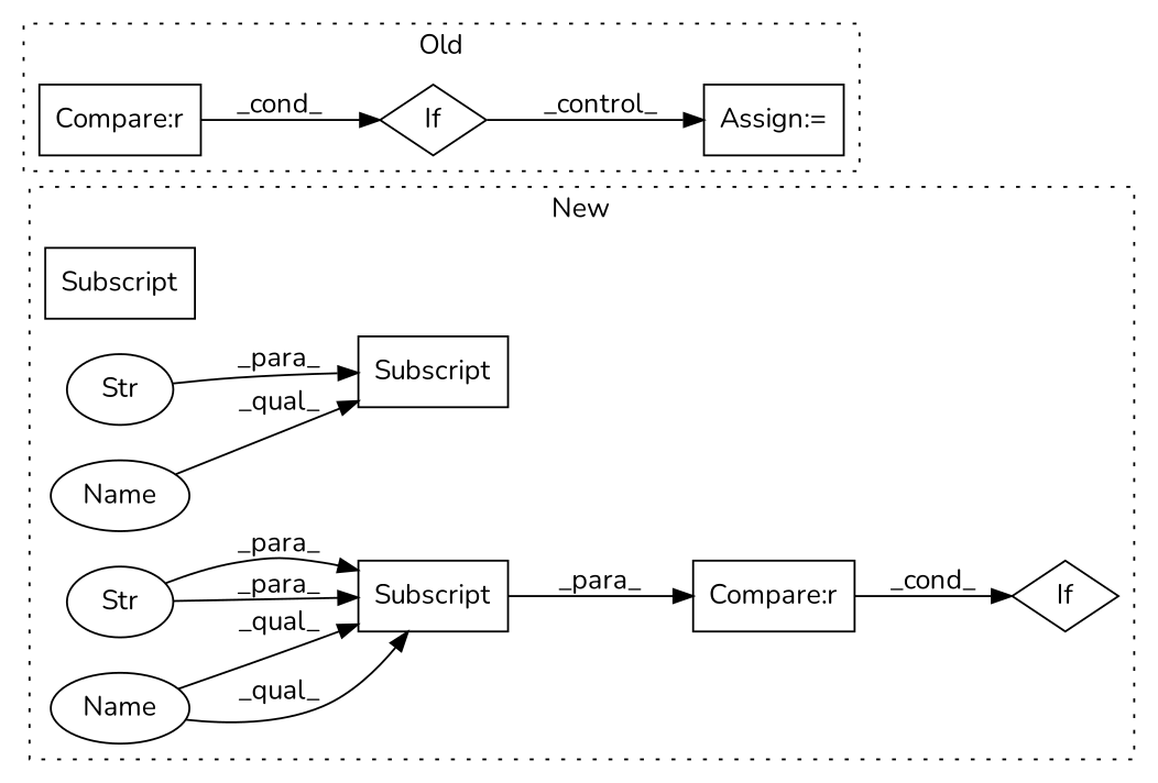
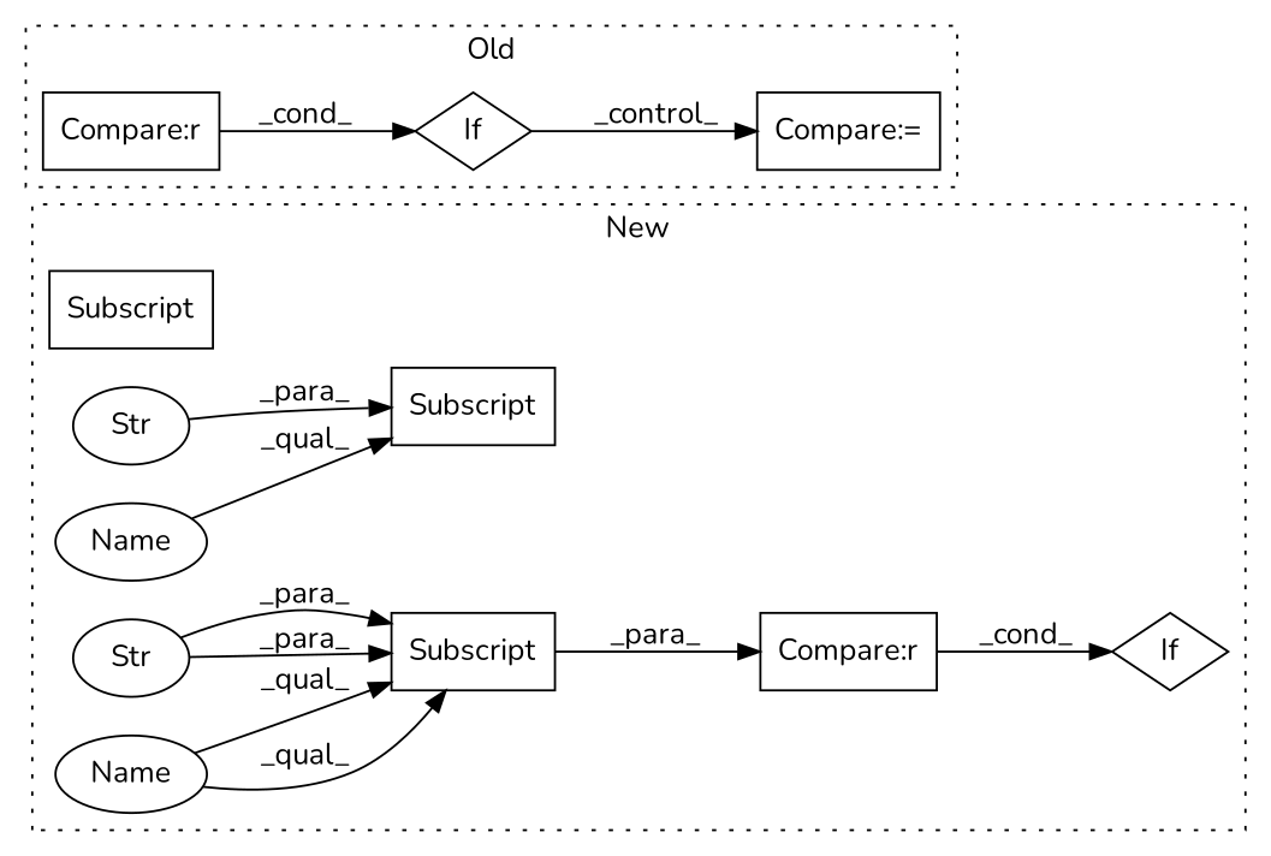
  digraph {
    rankdir=LR
    fontname=Nunito
    node [a=63 l="25,0" s="1032,0" shape=box fontname=Nunito]
    edge [fontname=Nunito]
    n1 [label=Subscript]
    n2 [a=66 l=6 label=Str s=1050 shape=ellipse]
    n3 [a=40 l=108 label="Compare:r" s=1032]
    n4 [a=96 l="3,14" label=If s="1029,1140" shape=diamond]
    n5 [label=Subscript s="1328,0"]
    n6 [a=66 l=6 label=Str s=1346 shape=ellipse]
    n7 [label=Subscript]
    n8 [a=87 l=17 label=Name s=1328 shape=ellipse]
    n9 [a=87 l=17 label=Name s=1032 shape=ellipse]
    n10 [a=96 l="3,14" label=If s="930,995" shape=diamond]
    n11 [a=40 l=62 label="Compare:r" s=933]
-   n12 [a=68 l=3 label="Assign:=" s=1523]
+   n12 [a=68 l=3 label="Compare:=" s=1523]
    subgraph cluster_1 {
      label=New
      style=dotted
      n1
      n2
      n3
      n4
      n5
      n6
      n7
      n8
      n9
    }
    subgraph cluster_2 {
      label=Old
      style=dotted
      n10
      n11
      n12
    }
    n2 -> n7 [label=_para_]
    n2 -> n7 [label=_para_]
    n3 -> n4 [label=_cond_]
    n6 -> n5 [label=_para_]
    n7 -> n3 [label=_para_]
    n8 -> n5 [label=_qual_]
    n9 -> n7 [label=_qual_]
    n9 -> n7 [label=_qual_]
    n10 -> n12 [label=_control_]
    n11 -> n10 [label=_cond_]
  }
